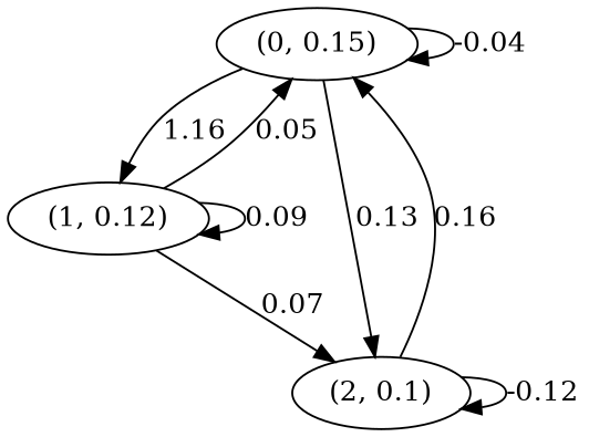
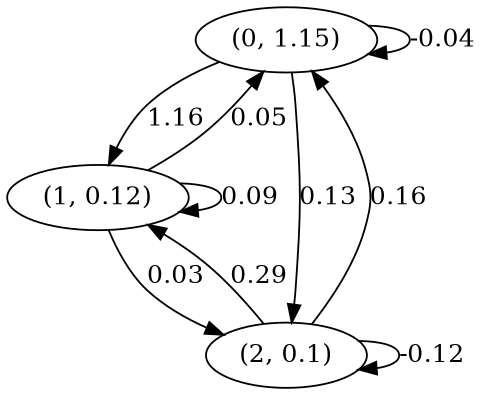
  digraph {
-   n1 [label="(0, 0.15)"]
+   n1 [label="(0, 1.15)"]
    n2 [label="(1, 0.12)"]
    n3 [label="(2, 0.1)"]
    n1 -> n1 [label=-0.04]
    n1 -> n2 [label=1.16]
    n1 -> n3 [label=0.13]
    n2 -> n1 [label=0.05]
    n2 -> n2 [label=0.09]
-   n2 -> n3 [label=0.07]
+   n2 -> n3 [label=0.03]
    n3 -> n1 [label=0.16]
+   n3 -> n2 [label=0.29]
    n3 -> n3 [label=-0.12]
  }
